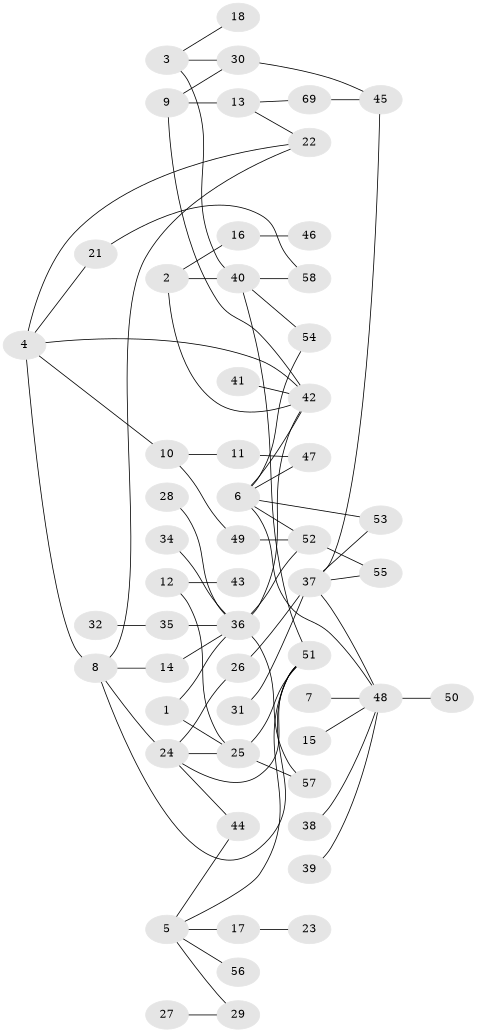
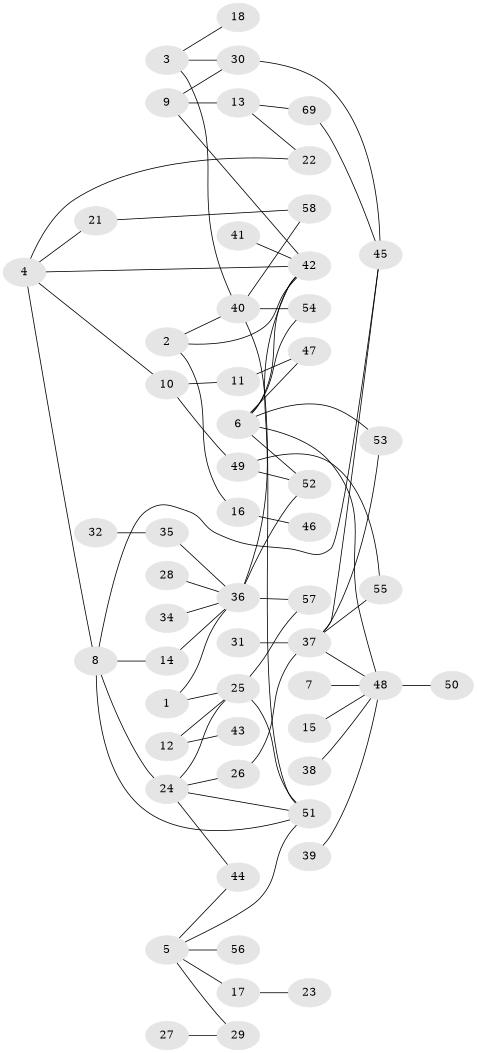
  graph {
    rankdir=LR
    node [color=gray90 style=filled]
    edge [weight=1.0]
    1
    25
    36
    51
    57
    42
    52
    2
    16
    40
    46
    54
    58
    3
    18
    30
    45
    4
    8
    10
    21
    22
    14
    24
    11
    49
    5
    17
    29
    44
    56
    23
    6
    47
    48
    53
    50
    55
    7
    26
    9
    13
    n43 [label=69]
    12
    43
    15
    37
    27
    28
    31
    32
    35
    34
    41
    38
    39
    1 -- 25
    1 -- 36
    25 -- 51
    25 -- 57
    36 -- 57
    36 -- 42
    36 -- 52
-   52 -- 55
+   49 -- 55
    2 -- 42
    2 -- 16
    2 -- 40
    16 -- 46
    40 -- 51
    40 -- 54
    40 -- 58
    3 -- 40
    3 -- 18
    3 -- 30
    30 -- 45
    4 -- 42
    4 -- 8
    4 -- 10
    4 -- 21
    4 -- 22
    8 -- 51
-   8 -- 22
+   8 -- 45
    8 -- 14
    8 -- 24
    10 -- 11
    10 -- 49
    21 -- 58
    14 -- 36
    24 -- 25
    24 -- 51
    24 -- 44
    24 -- 26
    11 -- 47
    49 -- 52
    5 -- 51
    5 -- 17
    5 -- 29
    5 -- 44
    5 -- 56
    17 -- 23
    6 -- 42
    6 -- 52
    6 -- 54
    6 -- 47
    6 -- 48
    6 -- 53
    48 -- 50
    7 -- 48
    26 -- 37
    9 -- 42
    9 -- 30
    9 -- 13
    13 -- 22
    13 -- n43
    n43 -- 45
    12 -- 25
    12 -- 43
    15 -- 48
    37 -- 45
    37 -- 48 [weight=2.0]
    37 -- 53
    37 -- 55
    27 -- 29
    28 -- 36
    31 -- 37
    32 -- 35
    35 -- 36
    34 -- 36
    41 -- 42
    38 -- 48
    39 -- 48
  }
